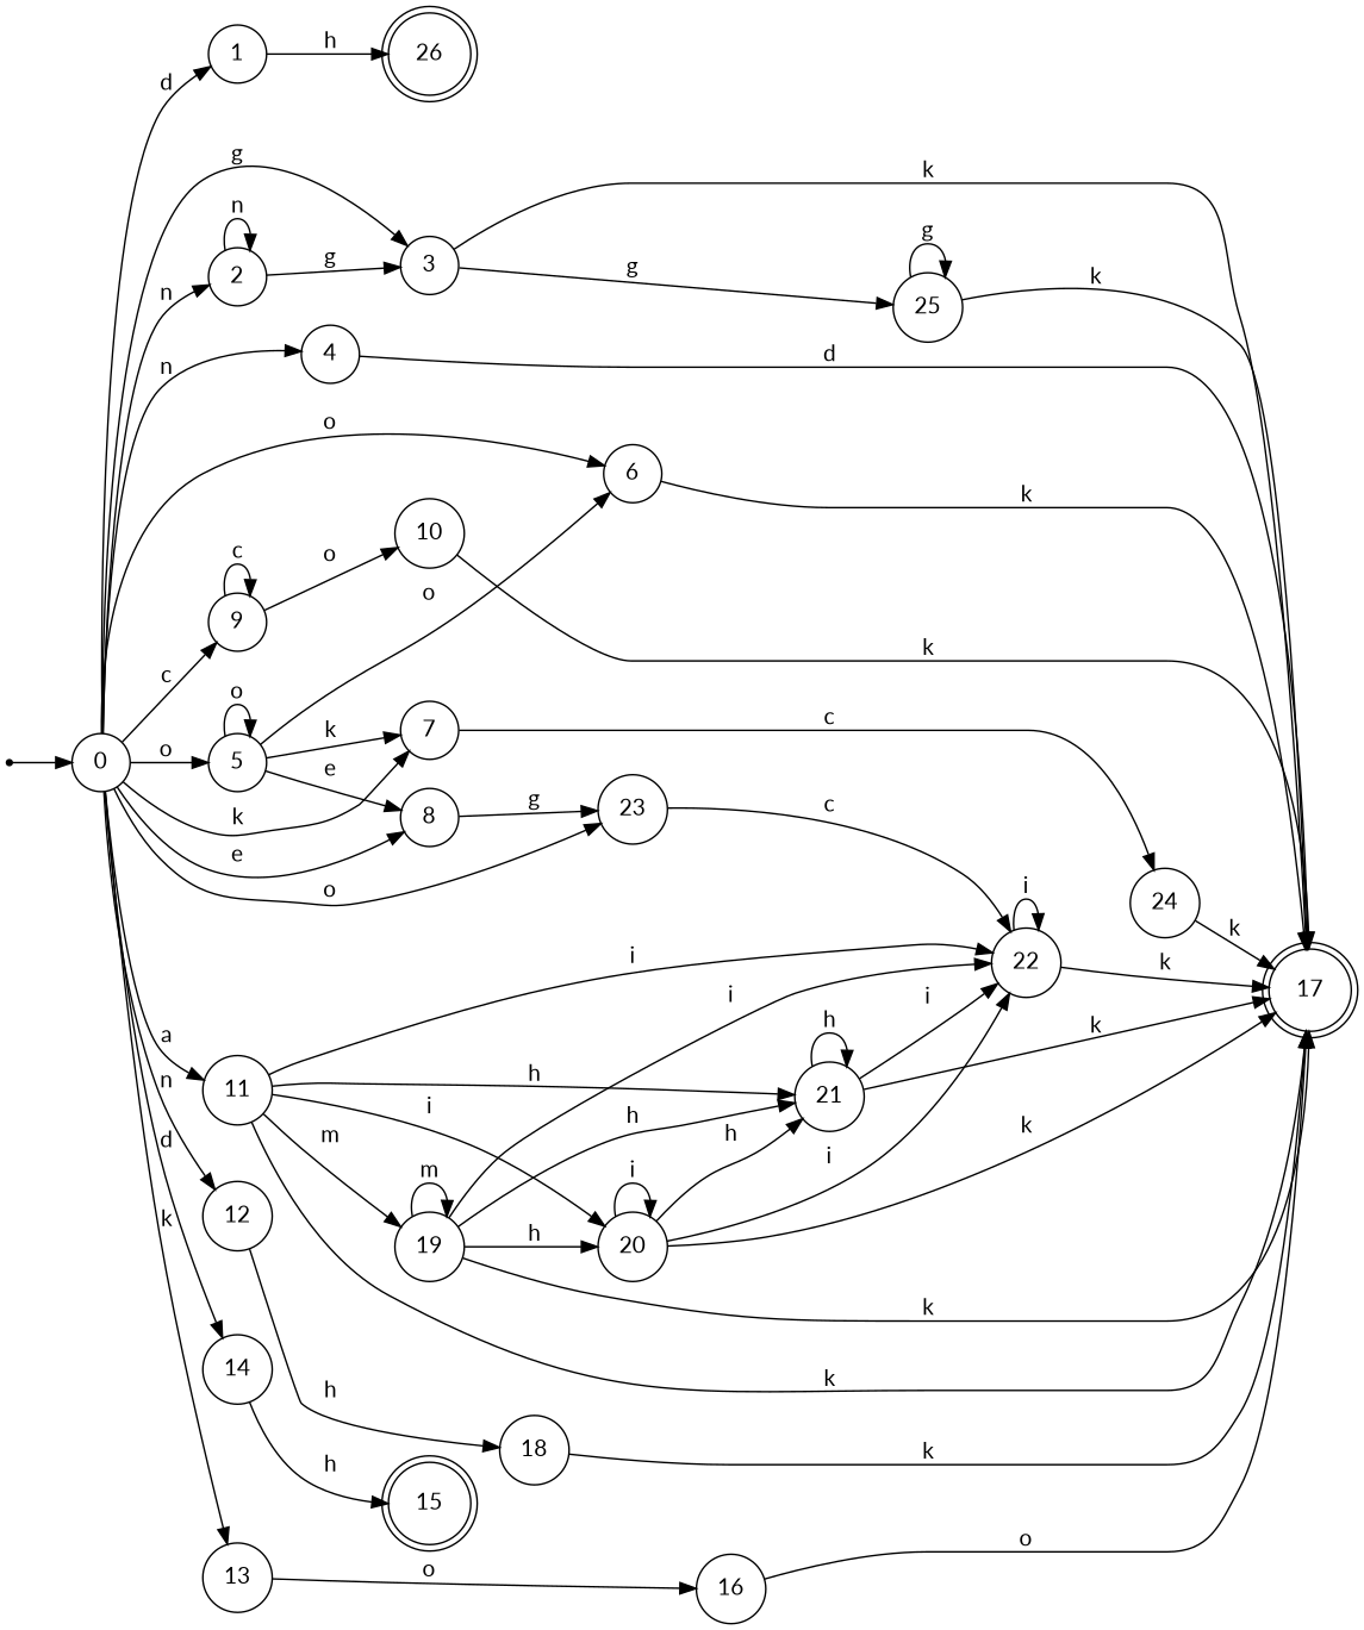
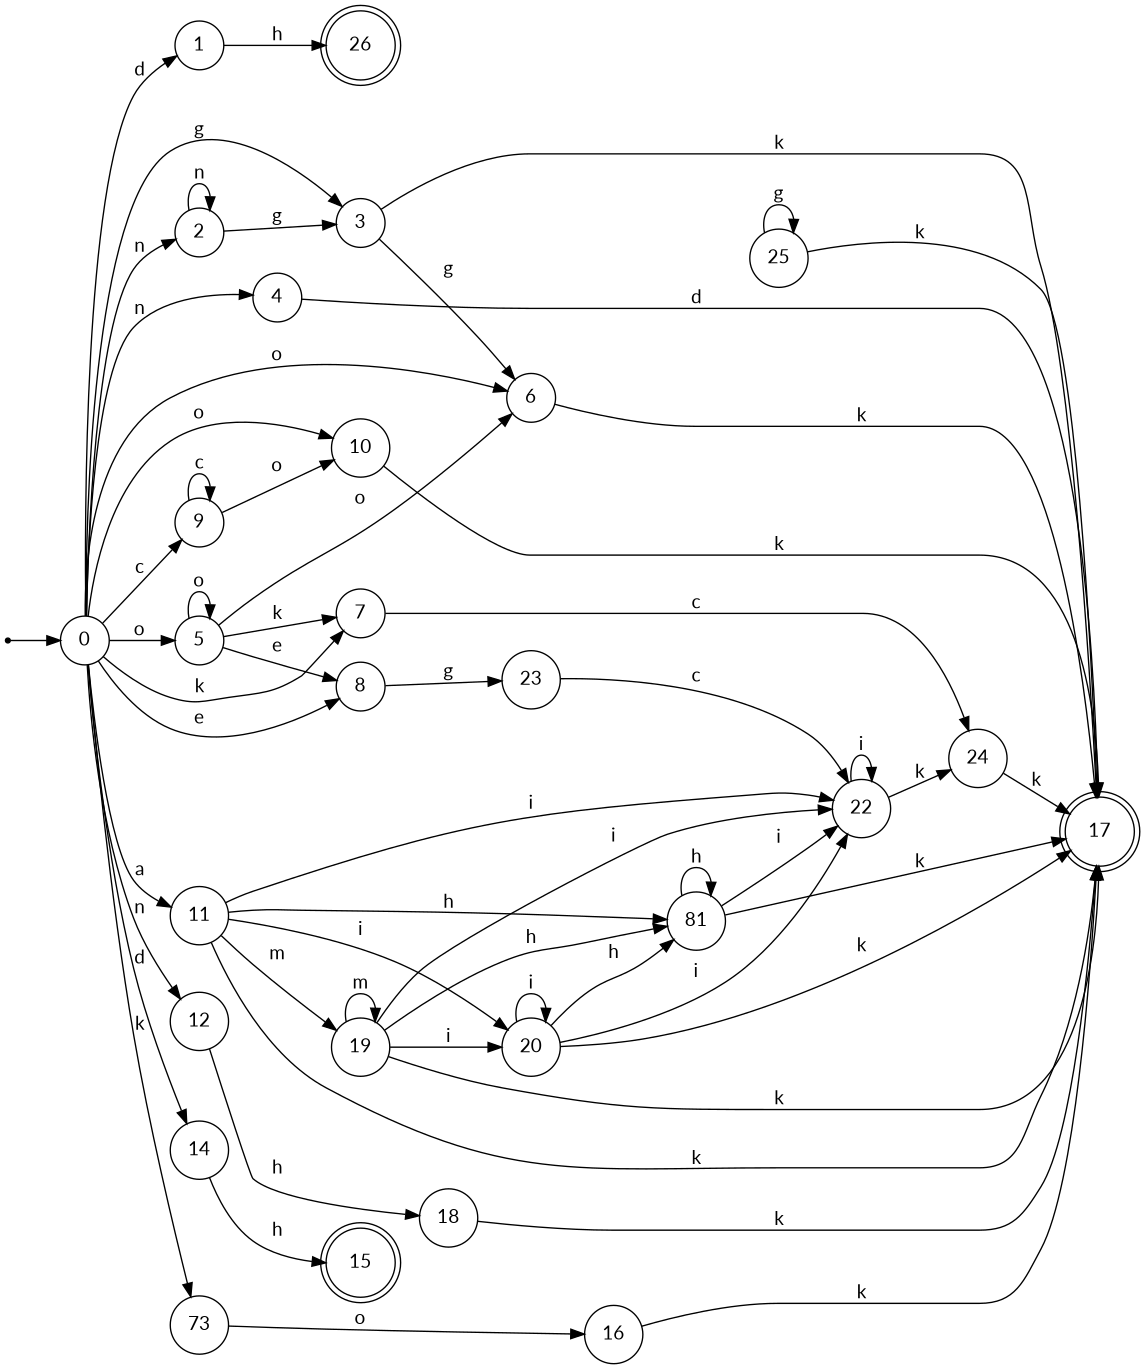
  digraph {
    fontname=Lato
    rankdir=LR
    node [fontname=Lato shape=circle]
    edge [fontname=Lato]
    dummy0 [shape=point]
    0
    1
    2
    3
    4
    5
    6
    7
    8
    9
    10
    11
    12
-   13
+   13 [label=73]
    14
    26 [shape=doublecircle]
    17 [shape=doublecircle]
    25
    24
    23
    19
    20
-   21
+   21 [label=81]
    22
    18
    16
    15 [shape=doublecircle]
    dummy0 -> 0
    0 -> 1 [label=d]
    0 -> 2 [label=n]
    0 -> 3 [label=g]
    0 -> 4 [label=n]
    0 -> 5 [label=o]
    0 -> 6 [label=o]
    0 -> 7 [label=k]
    0 -> 8 [label=e]
    0 -> 9 [label=c]
-   0 -> 23 [label=o]
+   0 -> 10 [label=o]
    0 -> 11 [label=a]
    0 -> 12 [label=n]
    0 -> 13 [label=k]
    0 -> 14 [label=d]
    1 -> 26 [label=h]
    2 -> 2 [label=n]
    2 -> 3 [label=g]
    3 -> 17 [label=k]
-   3 -> 25 [label=g]
+   3 -> 6 [label=g]
    4 -> 17 [label=d]
    5 -> 5 [label=o]
    5 -> 6 [label=o]
    5 -> 7 [label=k]
    5 -> 8 [label=e]
    6 -> 17 [label=k]
    7 -> 24 [label=c]
    8 -> 23 [label=g]
    9 -> 9 [label=c]
    9 -> 10 [label=o]
    10 -> 17 [label=k]
    11 -> 17 [label=k]
    11 -> 19 [label=m]
    11 -> 20 [label=i]
    11 -> 21 [label=h]
    11 -> 22 [label=i]
    12 -> 18 [label=h]
    13 -> 16 [label=o]
    14 -> 15 [label=h]
    25 -> 17 [label=k]
    25 -> 25 [label=g]
    24 -> 17 [label=k]
    23 -> 22 [label=c]
    19 -> 17 [label=k]
    19 -> 19 [label=m]
-   19 -> 20 [label=h]
+   19 -> 20 [label=i]
    19 -> 21 [label=h]
    19 -> 22 [label=i]
    20 -> 17 [label=k]
    20 -> 20 [label=i]
    20 -> 21 [label=h]
    20 -> 22 [label=i]
    21 -> 17 [label=k]
    21 -> 21 [label=h]
    21 -> 22 [label=i]
-   22 -> 17 [label=k]
+   22 -> 24 [label=k]
    22 -> 22 [label=i]
    18 -> 17 [label=k]
-   16 -> 17 [label=o]
+   16 -> 17 [label=k]
  }
